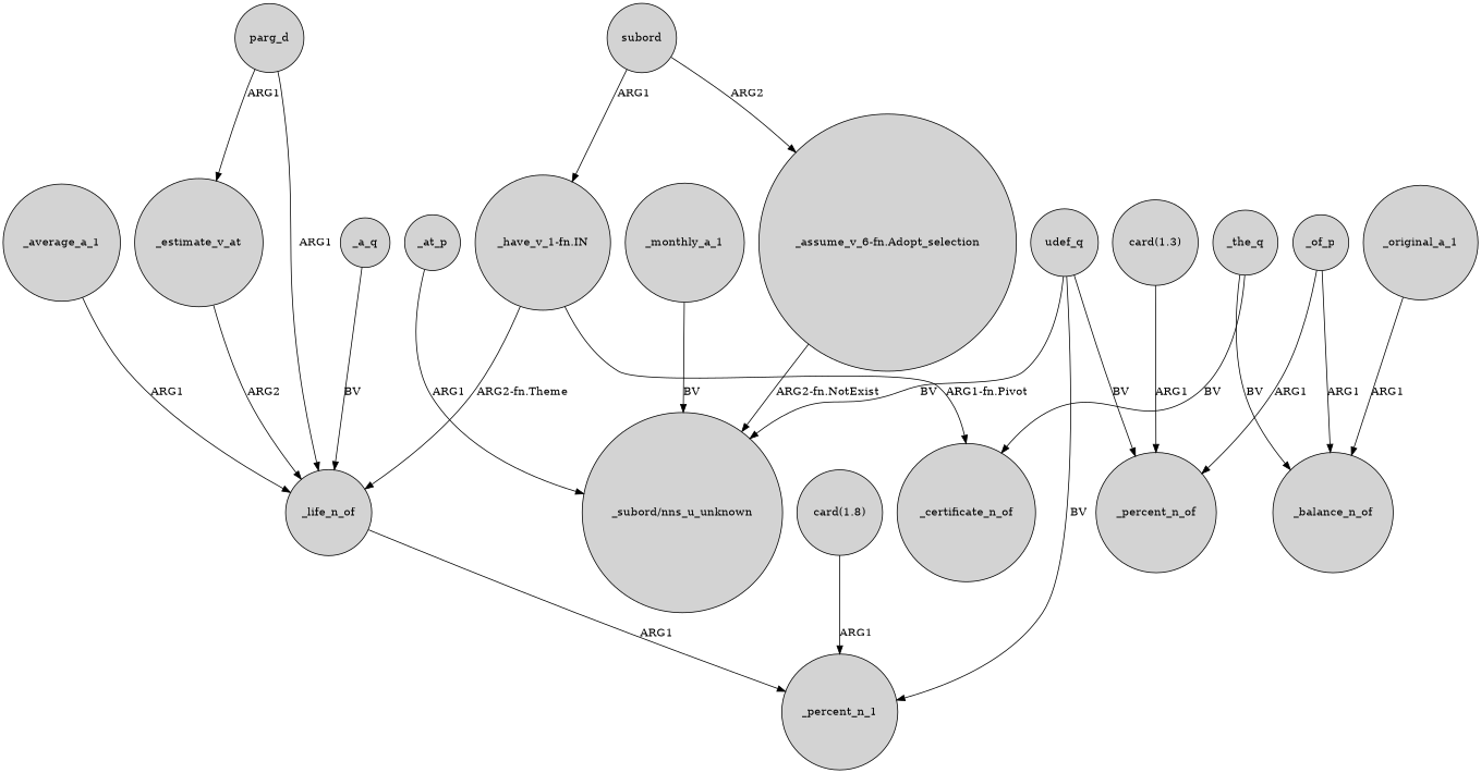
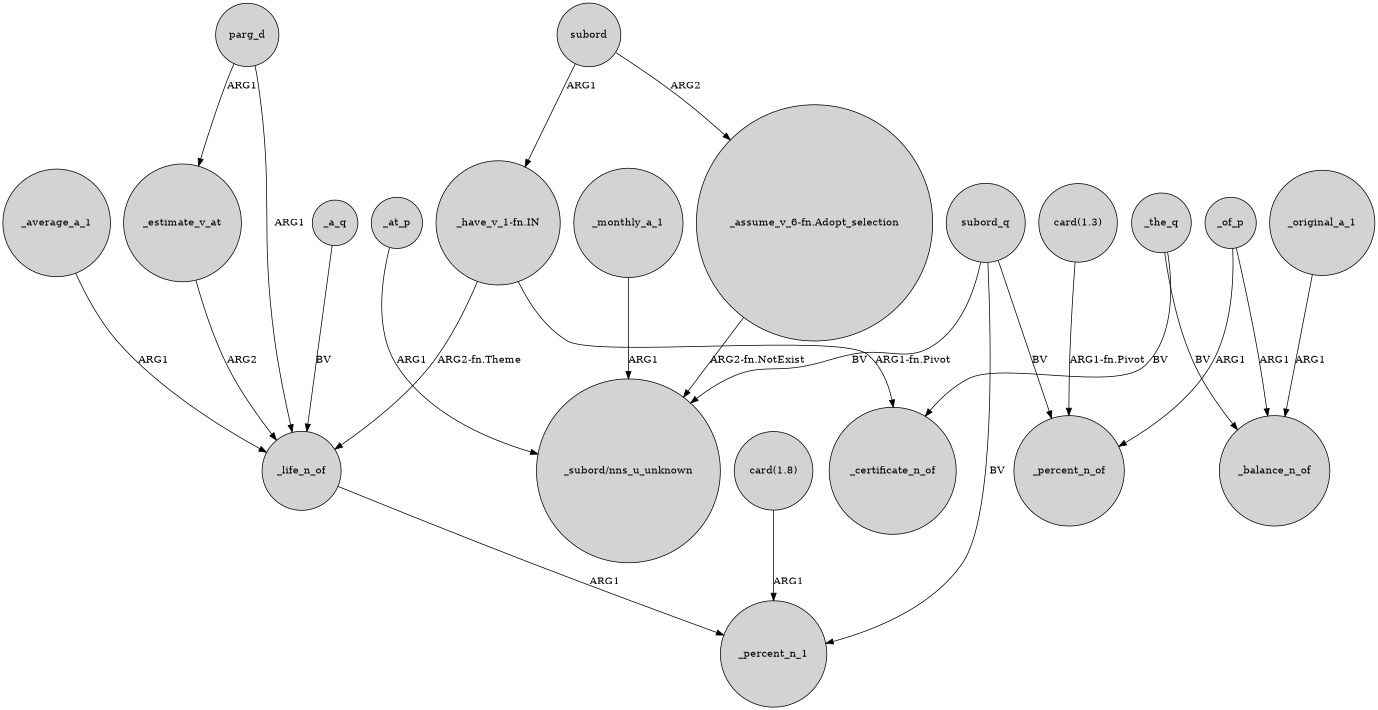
  digraph {
    node [shape=circle style=filled]
    "_have_v_1-fn.IN"
    _life_n_of
    _certificate_n_of
    n4 [label=_percent_n_1]
    n5 [label="_subord/nns_u_unknown"]
    _monthly_a_1
    _of_p
    _balance_n_of
    _percent_n_of
    _the_q
    parg_d
    _estimate_v_at
    n13 [label="_assume_v_6-fn.Adopt_selection"]
    "card(1.3)"
-   udef_q
+   udef_q [label=subord_q]
    _a_q
    _at_p
    subord
    _original_a_1
    _average_a_1
    "card(1.8)"
    "_have_v_1-fn.IN" -> _life_n_of [label="ARG2-fn.Theme"]
    "_have_v_1-fn.IN" -> _certificate_n_of [label="ARG1-fn.Pivot"]
    _life_n_of -> n4 [label=ARG1]
-   _monthly_a_1 -> n5 [label=BV]
+   _monthly_a_1 -> n5 [label=ARG1]
    _of_p -> _balance_n_of [label=ARG1]
    _of_p -> _percent_n_of [label=ARG1]
    _the_q -> _certificate_n_of [label=BV]
    _the_q -> _balance_n_of [label=BV]
    parg_d -> _life_n_of [label=ARG1]
    parg_d -> _estimate_v_at [label=ARG1]
    _estimate_v_at -> _life_n_of [label=ARG2]
    n13 -> n5 [label="ARG2-fn.NotExist"]
-   "card(1.3)" -> _percent_n_of [label=ARG1]
+   "card(1.3)" -> _percent_n_of [label="ARG1-fn.Pivot"]
    udef_q -> n4 [label=BV]
    udef_q -> n5 [label=BV]
    udef_q -> _percent_n_of [label=BV]
    _a_q -> _life_n_of [label=BV]
    _at_p -> n5 [label=ARG1]
    subord -> "_have_v_1-fn.IN" [label=ARG1]
    subord -> n13 [label=ARG2]
    _original_a_1 -> _balance_n_of [label=ARG1]
    _average_a_1 -> _life_n_of [label=ARG1]
    "card(1.8)" -> n4 [label=ARG1]
  }
